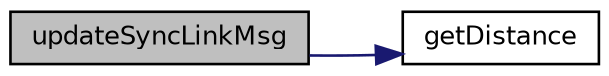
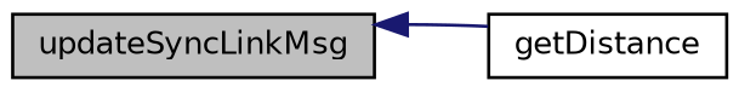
  digraph {
    rankdir=LR
    node [color=black fontname=Helvetica fontsize=10 shape=record style=filled]
    n1 [fillcolor=grey75 fontcolor=black height=0.2 label=updateSyncLinkMsg width=0.4]
    n2 [fillcolor=white height=0.2 label=getDistance width=0.4]
-   n1 -> n2 [color=midnightblue fontname=Helvetica fontsize=10 labelfontname=Helvetica labelfontsize=10 style=solid]
+   n2 -> n1 [color=midnightblue fontname=Helvetica fontsize=10 labelfontname=Helvetica labelfontsize=10 style=solid]
  }
